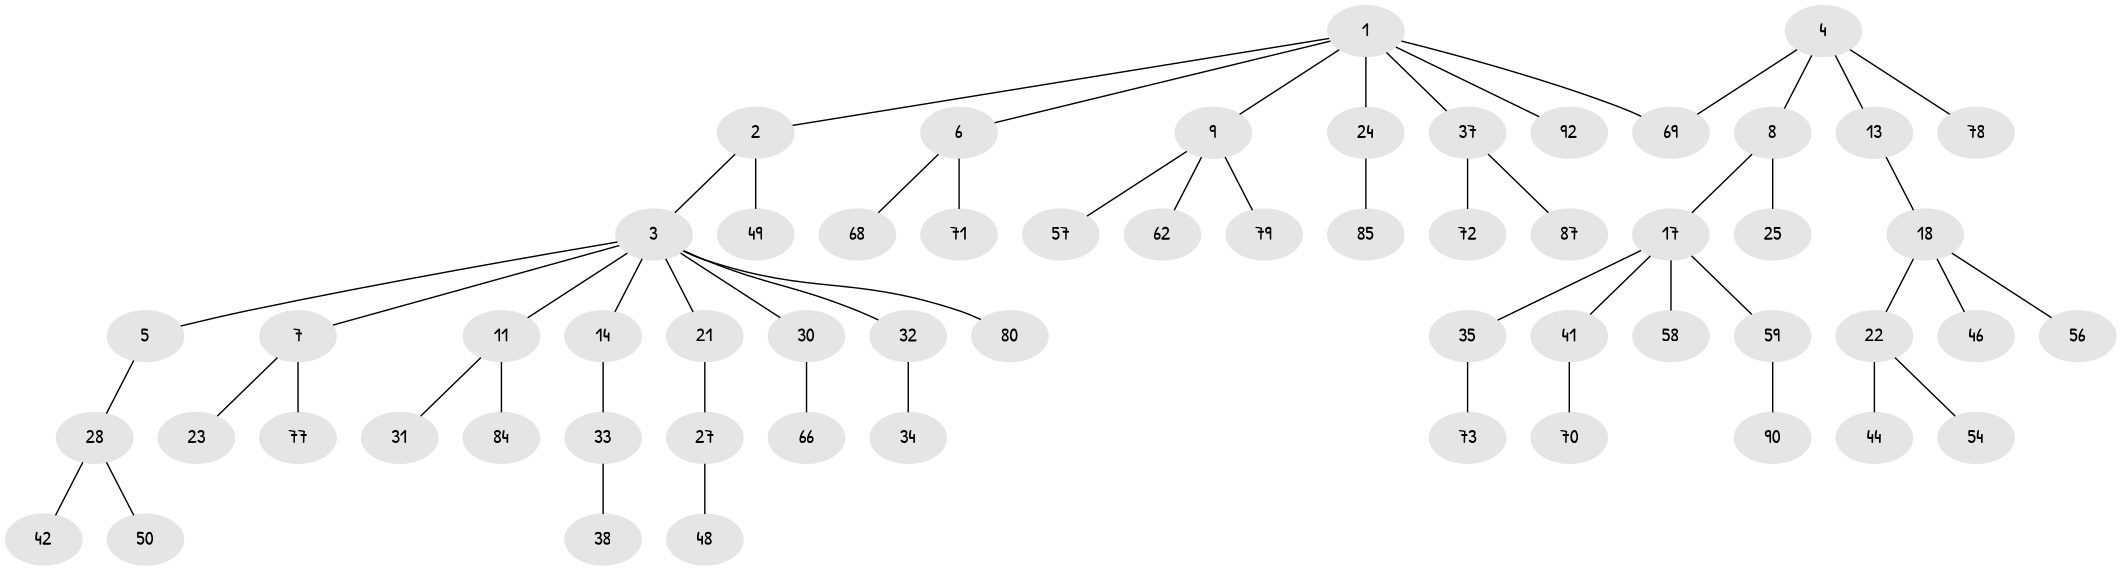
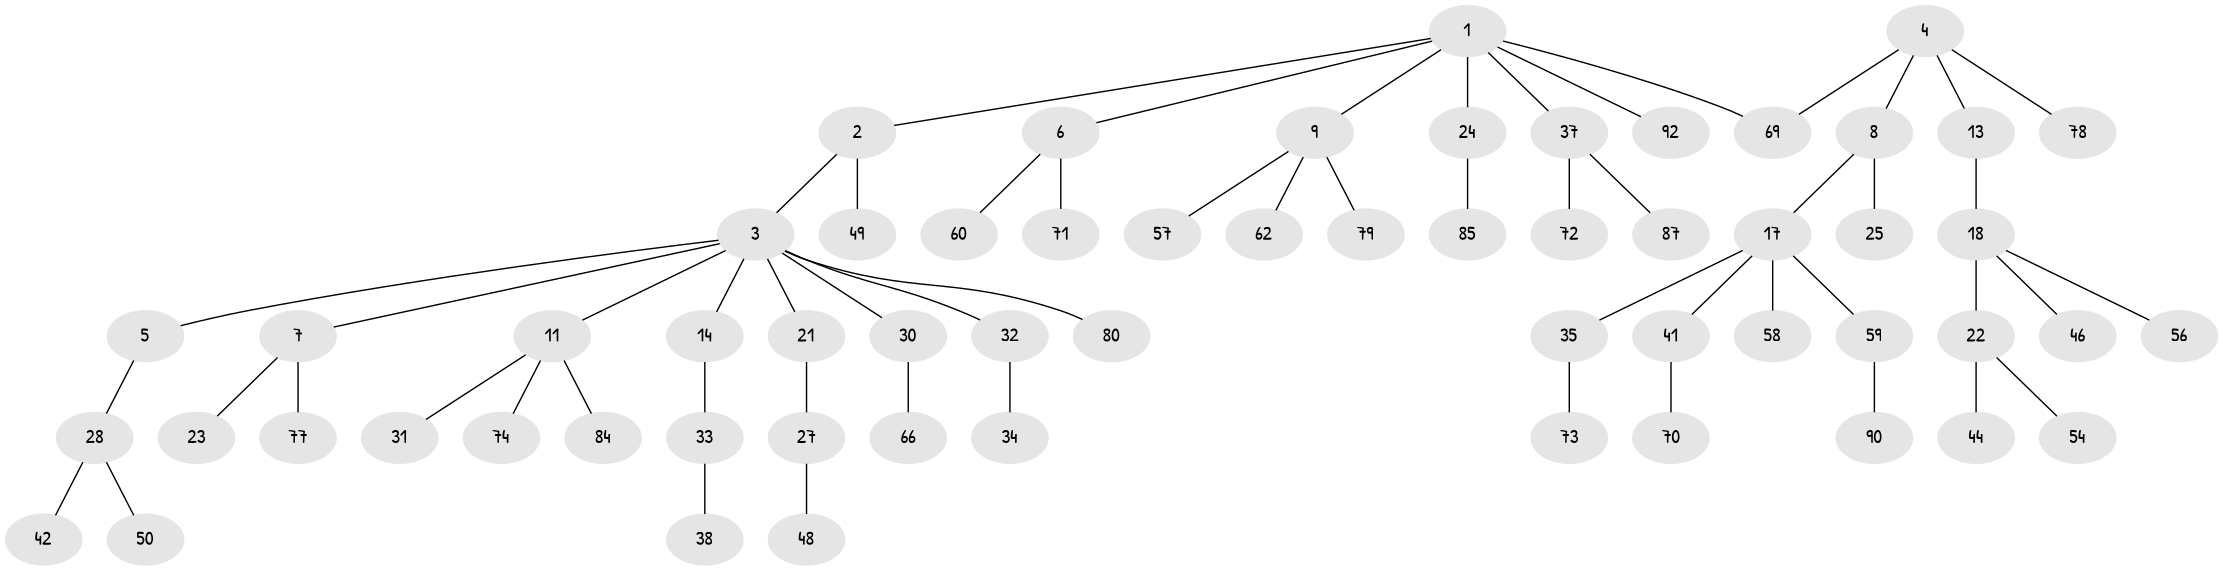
  graph {
    fontname="Patrick Hand"
    node [color=gray90 fontname="Patrick Hand" style=filled]
    edge [fontname="Patrick Hand"]
    1 [super="+26"]
    2
    6 [super="+60"]
    9 [super="+39"]
    24
    37 [super="+51"]
    92
    69
    3 [super="+82"]
    49
    4 [super="+16"]
    8
    13 [super="+65"]
    78
-   68
+   68 [label=60]
    71
    57 [super="+93"]
    62 [super="+81"]
    79
    85 [super="+89"]
    72
    87
    5 [super="+10"]
    7 [super="+12"]
    11 [super="+20"]
    14 [super="+15"]
    21 [super="+64"]
    30 [super="+47"]
    32 [super="+43"]
    80
    28 [super="+52"]
    23 [super="+88"]
    77
    31 [super="+53"]
+   74
    84
    33 [super="+36"]
    27 [super="+63"]
    66
    34 [super="+83"]
    17 [super="+19"]
    25
    18 [super="+45"]
    42 [super="+55"]
    50 [super="+76"]
    35 [super="+40"]
    41 [super="+61"]
    58
    59
    22 [super="+29"]
    46
    56
    38 [super="+75"]
    73
    70
    90 [super="+91"]
    44
    54 [super="+86"]
    48 [super="+67"]
    1 -- 2
    1 -- 6
    1 -- 9
    1 -- 24
    1 -- 37
    1 -- 92
    1 -- 69
    2 -- 3
    2 -- 49
    6 -- 68
    6 -- 71
    9 -- 57
    9 -- 62
    9 -- 79
    24 -- 85
    37 -- 72
    37 -- 87
    3 -- 5
    3 -- 7
    3 -- 11
    3 -- 14
    3 -- 21
    3 -- 30
    3 -- 32
    3 -- 80
    4 -- 69
    4 -- 8
    4 -- 13
    4 -- 78
    8 -- 17
    8 -- 25
    13 -- 18
    5 -- 28
    7 -- 23
    7 -- 77
    11 -- 31
+   11 -- 74
    11 -- 84
    14 -- 33
    21 -- 27
    30 -- 66
    32 -- 34
    28 -- 42
    28 -- 50
    33 -- 38
    27 -- 48
    17 -- 35
    17 -- 41
    17 -- 58
    17 -- 59
    18 -- 22
    18 -- 46
    18 -- 56
    35 -- 73
    41 -- 70
    59 -- 90
    22 -- 44
    22 -- 54
  }
